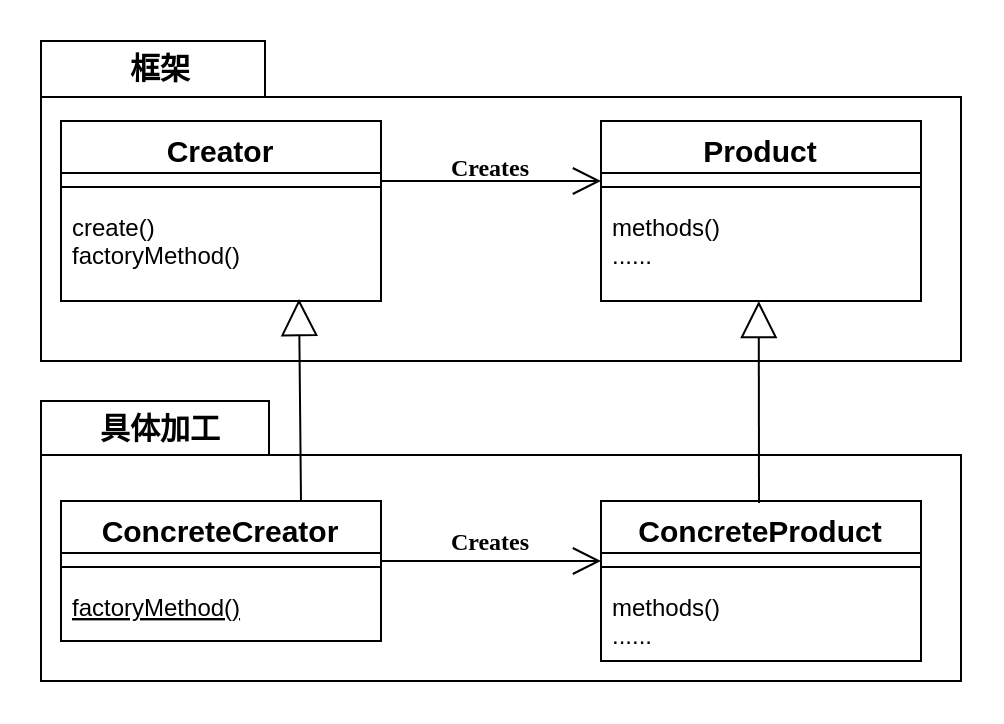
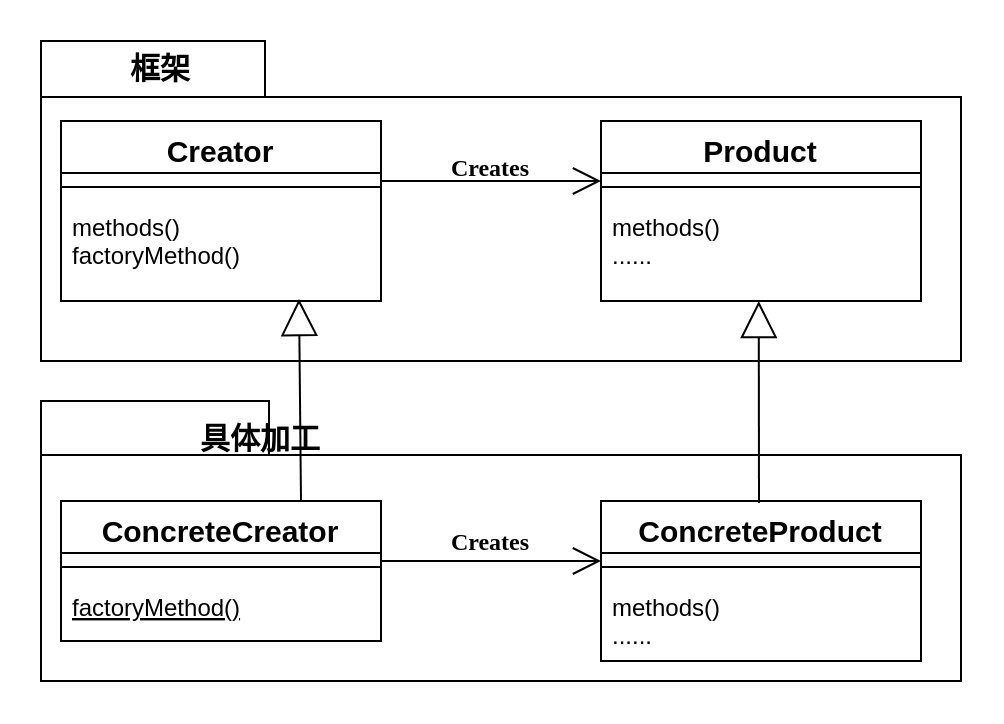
  <mxCell id="0" />
  <mxCell id="1" parent="0" />
  <mxCell id="2" value="" style="shape=folder;fontStyle=1;spacingTop=10;tabWidth=112;tabHeight=28;tabPosition=left;html=1;verticalAlign=top;align=left;" parent="1" vertex="1"><mxGeometry x="20" y="20" width="460" height="160" as="geometry" /></mxCell>
  <mxCell id="3" value="Creator" style="swimlane;fontStyle=1;align=center;verticalAlign=top;childLayout=stackLayout;horizontal=1;startSize=26;horizontalStack=0;resizeParent=1;resizeParentMax=0;resizeLast=0;collapsible=1;marginBottom=0;fontSize=15;" parent="1" vertex="1"><mxGeometry x="30" y="60" width="160" height="90" as="geometry" /></mxCell>
  <mxCell id="4" value="" style="line;strokeWidth=1;fillColor=none;align=left;verticalAlign=middle;spacingTop=-1;spacingLeft=3;spacingRight=3;rotatable=0;labelPosition=right;points=[];portConstraint=eastwest;" parent="3" vertex="1"><mxGeometry y="26" width="160" height="14" as="geometry" /></mxCell>
- <mxCell id="5" value="create()&#10;factoryMethod()" style="text;strokeColor=none;fillColor=none;align=left;verticalAlign=top;spacingLeft=4;spacingRight=4;overflow=hidden;rotatable=0;points=[[0,0.5],[1,0.5]];portConstraint=eastwest;" parent="3" vertex="1"><mxGeometry y="40" width="160" height="50" as="geometry" /></mxCell>
+ <mxCell id="5" value="methods()&#10;factoryMethod()" style="text;strokeColor=none;fillColor=none;align=left;verticalAlign=top;spacingLeft=4;spacingRight=4;overflow=hidden;rotatable=0;points=[[0,0.5],[1,0.5]];portConstraint=eastwest;" parent="3" vertex="1"><mxGeometry y="40" width="160" height="50" as="geometry" /></mxCell>
  <mxCell id="6" value="Product" style="swimlane;fontStyle=1;align=center;verticalAlign=top;childLayout=stackLayout;horizontal=1;startSize=26;horizontalStack=0;resizeParent=1;resizeParentMax=0;resizeLast=0;collapsible=1;marginBottom=0;fontSize=15;" parent="1" vertex="1"><mxGeometry x="300" y="60" width="160" height="90" as="geometry" /></mxCell>
  <mxCell id="7" value="" style="line;strokeWidth=1;fillColor=none;align=left;verticalAlign=middle;spacingTop=-1;spacingLeft=3;spacingRight=3;rotatable=0;labelPosition=right;points=[];portConstraint=eastwest;" parent="6" vertex="1"><mxGeometry y="26" width="160" height="14" as="geometry" /></mxCell>
  <mxCell id="8" value="methods()&#10;......" style="text;strokeColor=none;fillColor=none;align=left;verticalAlign=top;spacingLeft=4;spacingRight=4;overflow=hidden;rotatable=0;points=[[0,0.5],[1,0.5]];portConstraint=eastwest;" parent="6" vertex="1"><mxGeometry y="40" width="160" height="50" as="geometry" /></mxCell>
  <mxCell id="9" value="" style="shape=folder;fontStyle=1;spacingTop=10;tabWidth=114;tabHeight=27;tabPosition=left;html=1;" parent="1" vertex="1"><mxGeometry x="20" y="200" width="460" height="140" as="geometry" /></mxCell>
  <mxCell id="10" value="" style="endArrow=open;endFill=1;endSize=12;html=1;fontSize=15;" parent="1" edge="1"><mxGeometry width="160" relative="1" as="geometry"><mxPoint x="190" y="90" as="sourcePoint" /><mxPoint x="300" y="90" as="targetPoint" /></mxGeometry></mxCell>
- <mxCell id="11" value="具体加工" style="text;align=center;fontStyle=1;verticalAlign=middle;spacingLeft=3;spacingRight=3;strokeColor=none;rotatable=0;points=[[0,0.5],[1,0.5]];portConstraint=eastwest;fontSize=15;" parent="1" vertex="1"><mxGeometry x="40" y="200" width="80" height="26" as="geometry" /></mxCell>
+ <mxCell id="11" value="具体加工" style="text;align=center;fontStyle=1;verticalAlign=middle;spacingLeft=3;spacingRight=3;strokeColor=none;rotatable=0;points=[[0,0.5],[1,0.5]];portConstraint=eastwest;fontSize=15;" parent="1" vertex="1"><mxGeometry x="90" y="205" width="80" height="26" as="geometry" /></mxCell>
  <mxCell id="12" value="框架" style="text;align=center;fontStyle=1;verticalAlign=middle;spacingLeft=3;spacingRight=3;strokeColor=none;rotatable=0;points=[[0,0.5],[1,0.5]];portConstraint=eastwest;fontSize=15;" parent="1" vertex="1"><mxGeometry x="40" y="20" width="80" height="26" as="geometry" /></mxCell>
  <mxCell id="13" value="ConcreteCreator" style="swimlane;fontStyle=1;align=center;verticalAlign=top;childLayout=stackLayout;horizontal=1;startSize=26;horizontalStack=0;resizeParent=1;resizeParentMax=0;resizeLast=0;collapsible=1;marginBottom=0;fontSize=15;" parent="1" vertex="1"><mxGeometry x="30" y="250" width="160" height="70" as="geometry" /></mxCell>
  <mxCell id="14" value="" style="line;strokeWidth=1;fillColor=none;align=left;verticalAlign=middle;spacingTop=-1;spacingLeft=3;spacingRight=3;rotatable=0;labelPosition=right;points=[];portConstraint=eastwest;" parent="13" vertex="1"><mxGeometry y="26" width="160" height="14" as="geometry" /></mxCell>
  <mxCell id="15" value="factoryMethod()" style="text;strokeColor=none;fillColor=none;align=left;verticalAlign=top;spacingLeft=4;spacingRight=4;overflow=hidden;rotatable=0;points=[[0,0.5],[1,0.5]];portConstraint=eastwest;fontStyle=4" parent="13" vertex="1"><mxGeometry y="40" width="160" height="30" as="geometry" /></mxCell>
  <mxCell id="16" value="ConcreteProduct" style="swimlane;fontStyle=1;align=center;verticalAlign=top;childLayout=stackLayout;horizontal=1;startSize=26;horizontalStack=0;resizeParent=1;resizeParentMax=0;resizeLast=0;collapsible=1;marginBottom=0;fontSize=15;" parent="1" vertex="1"><mxGeometry x="300" y="250" width="160" height="80" as="geometry" /></mxCell>
  <mxCell id="17" value="" style="line;strokeWidth=1;fillColor=none;align=left;verticalAlign=middle;spacingTop=-1;spacingLeft=3;spacingRight=3;rotatable=0;labelPosition=right;points=[];portConstraint=eastwest;" parent="16" vertex="1"><mxGeometry y="26" width="160" height="14" as="geometry" /></mxCell>
  <mxCell id="18" value="methods()&#10;......&#10;" style="text;strokeColor=none;fillColor=none;align=left;verticalAlign=top;spacingLeft=4;spacingRight=4;overflow=hidden;rotatable=0;points=[[0,0.5],[1,0.5]];portConstraint=eastwest;" parent="16" vertex="1"><mxGeometry y="40" width="160" height="40" as="geometry" /></mxCell>
  <mxCell id="19" value="Creates" style="text;align=center;fontStyle=1;verticalAlign=middle;spacingLeft=3;spacingRight=3;strokeColor=none;rotatable=0;points=[[0,0.5],[1,0.5]];portConstraint=eastwest;fontSize=12;fontFamily=默认;" parent="1" vertex="1"><mxGeometry x="205" y="70" width="80" height="26" as="geometry" /></mxCell>
  <mxCell id="20" value="" style="endArrow=open;endFill=1;endSize=12;html=1;fontSize=15;" parent="1" edge="1"><mxGeometry width="160" relative="1" as="geometry"><mxPoint x="190" y="280" as="sourcePoint" /><mxPoint x="300" y="280" as="targetPoint" /></mxGeometry></mxCell>
  <mxCell id="21" value="Creates" style="text;align=center;fontStyle=1;verticalAlign=middle;spacingLeft=3;spacingRight=3;strokeColor=none;rotatable=0;points=[[0,0.5],[1,0.5]];portConstraint=eastwest;fontSize=12;fontFamily=默认;" parent="1" vertex="1"><mxGeometry x="205" y="257" width="80" height="26" as="geometry" /></mxCell>
  <mxCell id="22" value="" style="endArrow=block;endSize=16;endFill=0;html=1;fontFamily=默认;fontSize=13;exitX=0.75;exitY=0;exitDx=0;exitDy=0;" parent="1" source="13" edge="1"><mxGeometry width="160" relative="1" as="geometry"><mxPoint x="20" y="360" as="sourcePoint" /><mxPoint x="149" y="149" as="targetPoint" /><Array as="points" /></mxGeometry></mxCell>
  <mxCell id="23" value="" style="endArrow=block;endSize=16;endFill=0;html=1;fontFamily=默认;fontSize=13;entryX=0.743;entryY=0.98;entryDx=0;entryDy=0;entryPerimeter=0;" parent="1" edge="1"><mxGeometry width="160" relative="1" as="geometry"><mxPoint x="379" y="251" as="sourcePoint" /><mxPoint x="378.88" y="150" as="targetPoint" /><Array as="points" /></mxGeometry></mxCell>
